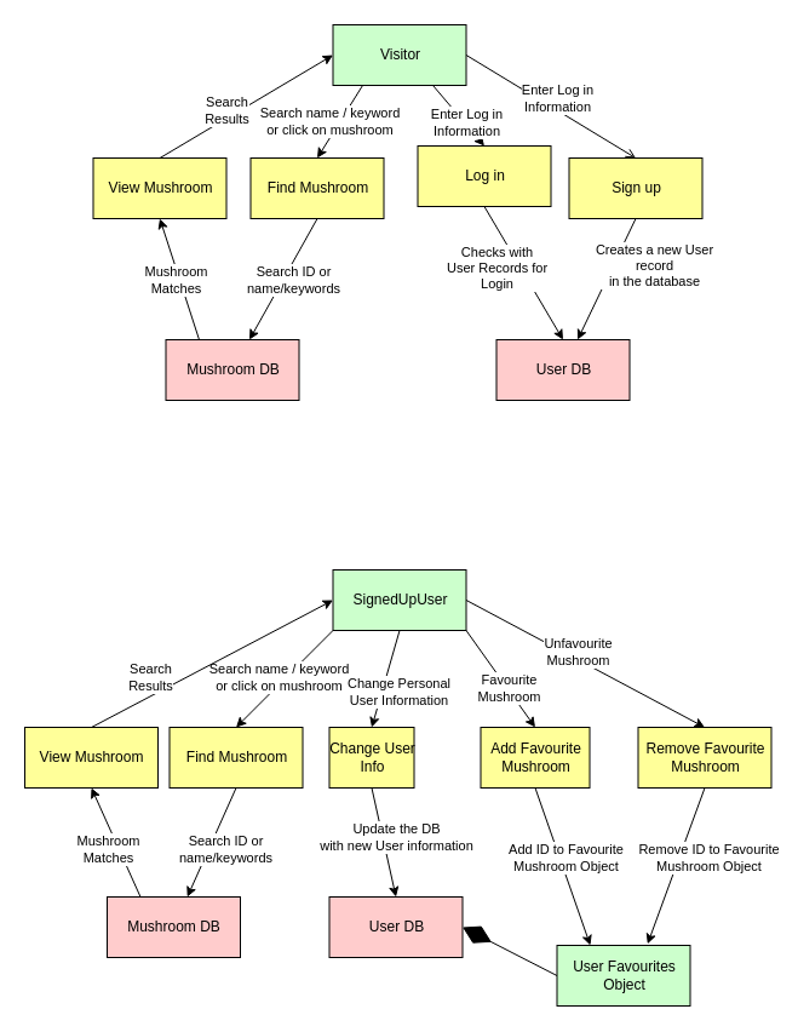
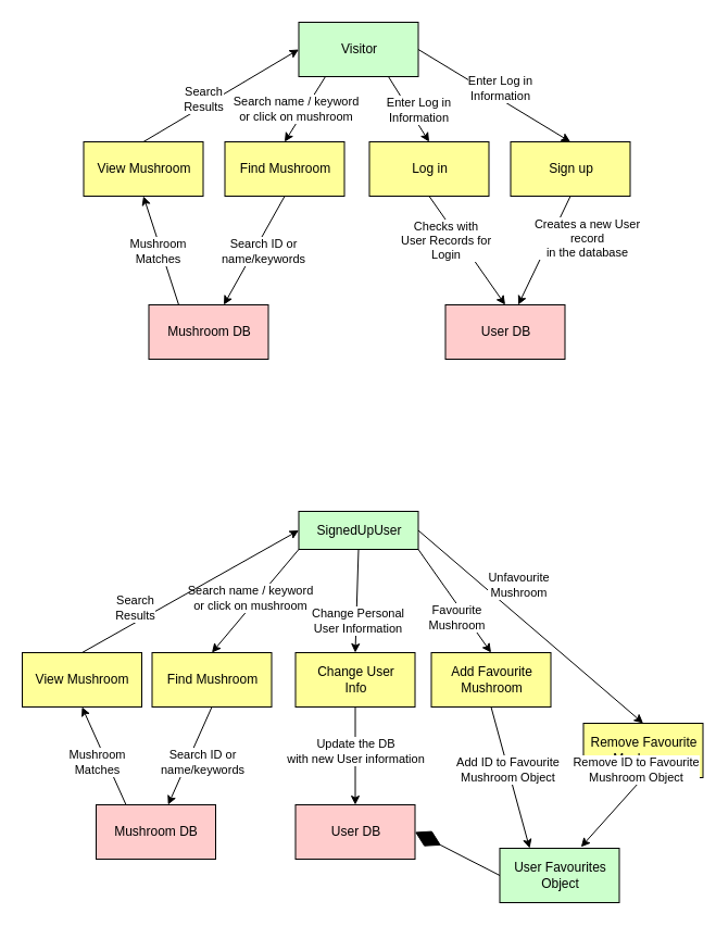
  <mxCell id="0" />
  <mxCell id="1" parent="0" />
  <mxCell id="2" style="edgeStyle=none;rounded=0;orthogonalLoop=1;jettySize=auto;html=1;exitX=0.25;exitY=1;exitDx=0;exitDy=0;entryX=0.5;entryY=0;entryDx=0;entryDy=0;fillColor=#000000;" parent="1" target="10" edge="1"><mxGeometry relative="1" as="geometry"><mxPoint x="299" y="70" as="sourcePoint" /></mxGeometry></mxCell>
  <mxCell id="3" value="Search name / keyword&lt;br&gt;or click on mushroom" style="edgeLabel;html=1;align=center;verticalAlign=middle;resizable=0;points=[];" parent="2" vertex="1" connectable="0"><mxGeometry x="-0.173" relative="1" as="geometry"><mxPoint x="-12" y="5" as="offset" /></mxGeometry></mxCell>
  <mxCell id="4" style="edgeStyle=none;rounded=0;orthogonalLoop=1;jettySize=auto;html=1;exitX=0.75;exitY=1;exitDx=0;exitDy=0;entryX=0.5;entryY=0;entryDx=0;entryDy=0;fontSize=10;fillColor=#000000;" parent="1" source="6" target="12" edge="1"><mxGeometry relative="1" as="geometry" /></mxCell>
- <mxCell id="5" style="edgeStyle=none;rounded=0;orthogonalLoop=1;jettySize=auto;html=1;exitX=1;exitY=0.5;exitDx=0;exitDy=0;entryX=0.5;entryY=0;entryDx=0;entryDy=0;fontSize=10;fillColor=#000000;endArrow=open;" parent="1" source="6" target="14" edge="1"><mxGeometry relative="1" as="geometry" /></mxCell>
+ <mxCell id="5" style="edgeStyle=none;rounded=0;orthogonalLoop=1;jettySize=auto;html=1;exitX=1;exitY=0.5;exitDx=0;exitDy=0;entryX=0.5;entryY=0;entryDx=0;entryDy=0;fontSize=10;fillColor=#000000;" parent="1" source="6" target="14" edge="1"><mxGeometry relative="1" as="geometry" /></mxCell>
  <mxCell id="6" value="Visitor" style="html=1;fillColor=#CCFFCC;" parent="1" vertex="1"><mxGeometry x="274.5" y="20" width="110" height="50" as="geometry" /></mxCell>
  <mxCell id="7" style="edgeStyle=none;rounded=0;orthogonalLoop=1;jettySize=auto;html=1;exitX=0.5;exitY=0;exitDx=0;exitDy=0;entryX=0;entryY=0.5;entryDx=0;entryDy=0;fontSize=10;fillColor=#000000;" parent="1" source="8" target="6" edge="1"><mxGeometry relative="1" as="geometry" /></mxCell>
  <mxCell id="8" value="View Mushroom" style="html=1;fillColor=#FFFF99;" parent="1" vertex="1"><mxGeometry x="76.5" y="130" width="110" height="50" as="geometry" /></mxCell>
  <mxCell id="9" style="edgeStyle=none;rounded=0;orthogonalLoop=1;jettySize=auto;html=1;exitX=0.5;exitY=1;exitDx=0;exitDy=0;fillColor=#000000;" parent="1" source="10" target="16" edge="1"><mxGeometry relative="1" as="geometry" /></mxCell>
  <mxCell id="10" value="Find Mushroom" style="html=1;fillColor=#FFFF99;" parent="1" vertex="1"><mxGeometry x="206.5" y="130" width="110" height="50" as="geometry" /></mxCell>
  <mxCell id="11" style="edgeStyle=none;rounded=0;orthogonalLoop=1;jettySize=auto;html=1;exitX=0.5;exitY=1;exitDx=0;exitDy=0;entryX=0.5;entryY=0;entryDx=0;entryDy=0;fontSize=10;fillColor=#000000;" parent="1" source="12" target="17" edge="1"><mxGeometry relative="1" as="geometry" /></mxCell>
- <mxCell id="12" value="Log in" style="html=1;fillColor=#FFFF99;" parent="1" vertex="1"><mxGeometry x="344.5" y="120" width="110" height="50" as="geometry" /></mxCell>
+ <mxCell id="12" value="Log in" style="html=1;fillColor=#FFFF99;" parent="1" vertex="1"><mxGeometry x="339.5" y="130" width="110" height="50" as="geometry" /></mxCell>
  <mxCell id="13" style="edgeStyle=none;rounded=0;orthogonalLoop=1;jettySize=auto;html=1;exitX=0.5;exitY=1;exitDx=0;exitDy=0;fontSize=10;fillColor=#000000;" parent="1" source="14" target="17" edge="1"><mxGeometry relative="1" as="geometry" /></mxCell>
  <mxCell id="14" value="Sign up" style="html=1;fillColor=#FFFF99;" parent="1" vertex="1"><mxGeometry x="469.5" y="130" width="110" height="50" as="geometry" /></mxCell>
  <mxCell id="15" style="edgeStyle=none;rounded=0;orthogonalLoop=1;jettySize=auto;html=1;exitX=0.25;exitY=0;exitDx=0;exitDy=0;entryX=0.5;entryY=1;entryDx=0;entryDy=0;fontSize=10;fillColor=#000000;" parent="1" source="16" target="8" edge="1"><mxGeometry relative="1" as="geometry" /></mxCell>
  <mxCell id="16" value="Mushroom DB" style="html=1;fillColor=#FFCCCC;" parent="1" vertex="1"><mxGeometry x="136.5" y="280" width="110" height="50" as="geometry" /></mxCell>
  <mxCell id="17" value="User DB" style="html=1;fillColor=#FFCCCC;" parent="1" vertex="1"><mxGeometry x="409.5" y="280" width="110" height="50" as="geometry" /></mxCell>
  <mxCell id="18" value="Search ID or &lt;br&gt;name/keywords" style="edgeLabel;html=1;align=center;verticalAlign=middle;resizable=0;points=[];" parent="1" vertex="1" connectable="0"><mxGeometry x="241.5" y="120.001" as="geometry"><mxPoint y="110" as="offset" /></mxGeometry></mxCell>
  <mxCell id="19" value="Mushroom&lt;br&gt;Matches" style="edgeLabel;html=1;align=center;verticalAlign=middle;resizable=0;points=[];" parent="1" vertex="1" connectable="0"><mxGeometry x="144.5" y="230.001" as="geometry" /></mxCell>
  <mxCell id="20" value="Search &lt;br&gt;Results" style="edgeLabel;html=1;align=center;verticalAlign=middle;resizable=0;points=[];" parent="1" vertex="1" connectable="0"><mxGeometry x="186.5" y="90.001" as="geometry" /></mxCell>
  <mxCell id="21" value="Enter Log in&lt;br&gt;Information" style="edgeLabel;html=1;align=center;verticalAlign=middle;resizable=0;points=[];" parent="1" vertex="1" connectable="0"><mxGeometry x="384.5" y="100.001" as="geometry" /></mxCell>
  <mxCell id="22" value="Checks with&lt;br&gt;User Records for&lt;br&gt;Login" style="edgeLabel;html=1;align=center;verticalAlign=middle;resizable=0;points=[];" parent="1" vertex="1" connectable="0"><mxGeometry x="409.5" y="220.001" as="geometry" /></mxCell>
  <mxCell id="23" value="Enter Log in&lt;br&gt;Information" style="edgeLabel;html=1;align=center;verticalAlign=middle;resizable=0;points=[];" parent="1" vertex="1" connectable="0"><mxGeometry x="459.5" y="80.001" as="geometry" /></mxCell>
  <mxCell id="24" value="Creates a new User &lt;br&gt;record&lt;br&gt;in the database" style="edgeLabel;html=1;align=center;verticalAlign=middle;resizable=0;points=[];" parent="1" vertex="1" connectable="0"><mxGeometry x="449.5" y="220.001" as="geometry"><mxPoint x="90" y="-2" as="offset" /></mxGeometry></mxCell>
  <mxCell id="25" style="edgeStyle=none;rounded=0;orthogonalLoop=1;jettySize=auto;html=1;exitX=0;exitY=1;exitDx=0;exitDy=0;entryX=0.5;entryY=0;entryDx=0;entryDy=0;fillColor=#000000;" parent="1" target="34" edge="1" source="30"><mxGeometry relative="1" as="geometry"><mxPoint x="242.5" y="540" as="sourcePoint" /></mxGeometry></mxCell>
  <mxCell id="26" value="Search name / keyword&lt;br&gt;or click on mushroom" style="edgeLabel;html=1;align=center;verticalAlign=middle;resizable=0;points=[];" parent="25" vertex="1" connectable="0"><mxGeometry x="-0.173" relative="1" as="geometry"><mxPoint x="-12" y="5" as="offset" /></mxGeometry></mxCell>
  <mxCell id="27" style="edgeStyle=none;rounded=0;orthogonalLoop=1;jettySize=auto;html=1;exitX=0.5;exitY=1;exitDx=0;exitDy=0;entryX=0.5;entryY=0;entryDx=0;entryDy=0;fontSize=10;fillColor=#000000;" parent="1" source="30" target="42" edge="1"><mxGeometry relative="1" as="geometry" /></mxCell>
  <mxCell id="28" style="edgeStyle=none;rounded=0;orthogonalLoop=1;jettySize=auto;html=1;exitX=1;exitY=1;exitDx=0;exitDy=0;entryX=0.5;entryY=0;entryDx=0;entryDy=0;fontSize=10;fillColor=#000000;" parent="1" source="30" target="46" edge="1"><mxGeometry relative="1" as="geometry" /></mxCell>
  <mxCell id="29" style="edgeStyle=none;rounded=0;orthogonalLoop=1;jettySize=auto;html=1;exitX=1;exitY=0.5;exitDx=0;exitDy=0;entryX=0.5;entryY=0;entryDx=0;entryDy=0;fontSize=10;fillColor=#000000;" parent="1" source="30" target="48" edge="1"><mxGeometry relative="1" as="geometry" /></mxCell>
- <mxCell id="30" value="SignedUpUser" style="html=1;fillColor=#CCFFCC;" parent="1" vertex="1"><mxGeometry x="274.5" y="470" width="110" height="50" as="geometry" /></mxCell>
+ <mxCell id="30" value="SignedUpUser" style="html=1;fillColor=#CCFFCC;" parent="1" vertex="1"><mxGeometry x="274.5" y="470" width="110" height="35" as="geometry" /></mxCell>
  <mxCell id="31" style="edgeStyle=none;rounded=0;orthogonalLoop=1;jettySize=auto;html=1;exitX=0.5;exitY=0;exitDx=0;exitDy=0;entryX=0;entryY=0.5;entryDx=0;entryDy=0;fontSize=10;fillColor=#000000;" parent="1" source="32" target="30" edge="1"><mxGeometry relative="1" as="geometry" /></mxCell>
  <mxCell id="32" value="View Mushroom" style="html=1;fillColor=#FFFF99;" parent="1" vertex="1"><mxGeometry x="20" y="600" width="110" height="50" as="geometry" /></mxCell>
  <mxCell id="33" style="edgeStyle=none;rounded=0;orthogonalLoop=1;jettySize=auto;html=1;exitX=0.5;exitY=1;exitDx=0;exitDy=0;fillColor=#000000;" parent="1" source="34" target="36" edge="1"><mxGeometry relative="1" as="geometry" /></mxCell>
  <mxCell id="34" value="Find Mushroom" style="html=1;fillColor=#FFFF99;" parent="1" vertex="1"><mxGeometry x="139.5" y="600" width="110" height="50" as="geometry" /></mxCell>
  <mxCell id="35" style="edgeStyle=none;rounded=0;orthogonalLoop=1;jettySize=auto;html=1;exitX=0.25;exitY=0;exitDx=0;exitDy=0;entryX=0.5;entryY=1;entryDx=0;entryDy=0;fontSize=10;fillColor=#000000;" parent="1" source="36" target="32" edge="1"><mxGeometry relative="1" as="geometry" /></mxCell>
  <mxCell id="36" value="Mushroom DB" style="html=1;fillColor=#FFCCCC;" parent="1" vertex="1"><mxGeometry x="88" y="740" width="110" height="50" as="geometry" /></mxCell>
  <mxCell id="37" value="User DB" style="html=1;fillColor=#FFCCCC;" parent="1" vertex="1"><mxGeometry x="271.5" y="740" width="110" height="50" as="geometry" /></mxCell>
  <mxCell id="38" value="Search ID or &lt;br&gt;name/keywords" style="edgeLabel;html=1;align=center;verticalAlign=middle;resizable=0;points=[];" parent="1" vertex="1" connectable="0"><mxGeometry x="185" y="590.001" as="geometry"><mxPoint y="110" as="offset" /></mxGeometry></mxCell>
  <mxCell id="39" value="Mushroom&lt;br&gt;Matches" style="edgeLabel;html=1;align=center;verticalAlign=middle;resizable=0;points=[];" parent="1" vertex="1" connectable="0"><mxGeometry x="88" y="700.001" as="geometry" /></mxCell>
  <mxCell id="40" value="Search &lt;br&gt;Results" style="edgeLabel;html=1;align=center;verticalAlign=middle;resizable=0;points=[];" parent="1" vertex="1" connectable="0"><mxGeometry x="130" y="560.001" as="geometry"><mxPoint x="-7" y="-2" as="offset" /></mxGeometry></mxCell>
  <mxCell id="41" style="edgeStyle=none;rounded=0;orthogonalLoop=1;jettySize=auto;html=1;exitX=0.5;exitY=1;exitDx=0;exitDy=0;entryX=0.5;entryY=0;entryDx=0;entryDy=0;fontSize=10;fillColor=#000000;" parent="1" source="42" target="37" edge="1"><mxGeometry relative="1" as="geometry" /></mxCell>
- <mxCell id="42" value="Change User&lt;br&gt;Info" style="html=1;fillColor=#FFFF99;" parent="1" vertex="1"><mxGeometry x="271.5" y="600" width="70" height="50" as="geometry" /></mxCell>
+ <mxCell id="42" value="Change User&lt;br&gt;Info" style="html=1;fillColor=#FFFF99;" parent="1" vertex="1"><mxGeometry x="271.5" y="600" width="110" height="50" as="geometry" /></mxCell>
  <mxCell id="43" value="Change Personal&lt;br&gt;User Information" style="edgeLabel;html=1;align=center;verticalAlign=middle;resizable=0;points=[];" parent="1" vertex="1" connectable="0"><mxGeometry x="328.001" y="570.004" as="geometry" /></mxCell>
  <mxCell id="44" value="Update the DB&lt;br&gt;with new User information" style="edgeLabel;html=1;align=center;verticalAlign=middle;resizable=0;points=[];" parent="1" vertex="1" connectable="0"><mxGeometry x="326.5" y="580.001" as="geometry"><mxPoint y="110" as="offset" /></mxGeometry></mxCell>
  <mxCell id="45" style="edgeStyle=none;rounded=0;orthogonalLoop=1;jettySize=auto;html=1;exitX=0.5;exitY=1;exitDx=0;exitDy=0;entryX=0.25;entryY=0;entryDx=0;entryDy=0;fontSize=10;fillColor=#000000;" parent="1" source="46" target="49" edge="1"><mxGeometry relative="1" as="geometry"><Array as="points" /></mxGeometry></mxCell>
- <mxCell id="46" value="Add Favourite&lt;br&gt;Mushroom" style="html=1;fillColor=#FFFF99;" parent="1" vertex="1"><mxGeometry x="396.5" y="600" width="90" height="50" as="geometry" /></mxCell>
+ <mxCell id="46" value="Add Favourite&lt;br&gt;Mushroom" style="html=1;fillColor=#FFFF99;" parent="1" vertex="1"><mxGeometry x="396.5" y="600" width="110" height="50" as="geometry" /></mxCell>
  <mxCell id="47" style="edgeStyle=none;rounded=0;orthogonalLoop=1;jettySize=auto;html=1;exitX=0.5;exitY=1;exitDx=0;exitDy=0;entryX=0.68;entryY=-0.024;entryDx=0;entryDy=0;entryPerimeter=0;fontSize=10;fillColor=#000000;" parent="1" source="48" target="49" edge="1"><mxGeometry relative="1" as="geometry" /></mxCell>
- <mxCell id="48" value="Remove Favourite&lt;br&gt;Mushroom" style="html=1;fillColor=#FFFF99;" parent="1" vertex="1"><mxGeometry x="526.5" y="600" width="110" height="50" as="geometry" /></mxCell>
+ <mxCell id="48" value="Remove Favourite&lt;br&gt;Mushroom" style="html=1;fillColor=#FFFF99;" parent="1" vertex="1"><mxGeometry x="536.5" y="665" width="110" height="50" as="geometry" /></mxCell>
  <mxCell id="49" value="User Favourites&lt;br&gt;Object" style="html=1;fillColor=#ccffcc;" parent="1" vertex="1"><mxGeometry x="459.5" y="780" width="110" height="50" as="geometry" /></mxCell>
  <mxCell id="50" value="Favourite &lt;br&gt;Mushroom" style="edgeLabel;html=1;align=center;verticalAlign=middle;resizable=0;points=[];" parent="1" vertex="1" connectable="0"><mxGeometry x="349.501" y="570.004" as="geometry"><mxPoint x="70" y="-3" as="offset" /></mxGeometry></mxCell>
  <mxCell id="51" value="Unfavourite &lt;br&gt;Mushroom" style="edgeLabel;html=1;align=center;verticalAlign=middle;resizable=0;points=[];" parent="1" vertex="1" connectable="0"><mxGeometry x="406.501" y="540.004" as="geometry"><mxPoint x="70" y="-3" as="offset" /></mxGeometry></mxCell>
  <mxCell id="52" value="Add ID to Favourite&lt;br&gt;Mushroom Object" style="edgeLabel;html=1;align=center;verticalAlign=middle;resizable=0;points=[];" parent="1" vertex="1" connectable="0"><mxGeometry x="396.501" y="710.004" as="geometry"><mxPoint x="70" y="-3" as="offset" /></mxGeometry></mxCell>
  <mxCell id="53" value="" style="endArrow=diamondThin;endFill=1;endSize=24;html=1;rounded=0;fontSize=10;fillColor=#000000;exitX=0;exitY=0.5;exitDx=0;exitDy=0;entryX=1;entryY=0.5;entryDx=0;entryDy=0;" parent="1" source="49" target="37" edge="1"><mxGeometry width="160" relative="1" as="geometry"><mxPoint x="369.5" y="860" as="sourcePoint" /><mxPoint x="529.5" y="860" as="targetPoint" /></mxGeometry></mxCell>
  <mxCell id="54" value="Remove ID to Favourite&lt;br&gt;Mushroom Object" style="edgeLabel;html=1;align=center;verticalAlign=middle;resizable=0;points=[];" parent="1" vertex="1" connectable="0"><mxGeometry x="514.501" y="710.004" as="geometry"><mxPoint x="70" y="-3" as="offset" /></mxGeometry></mxCell>
